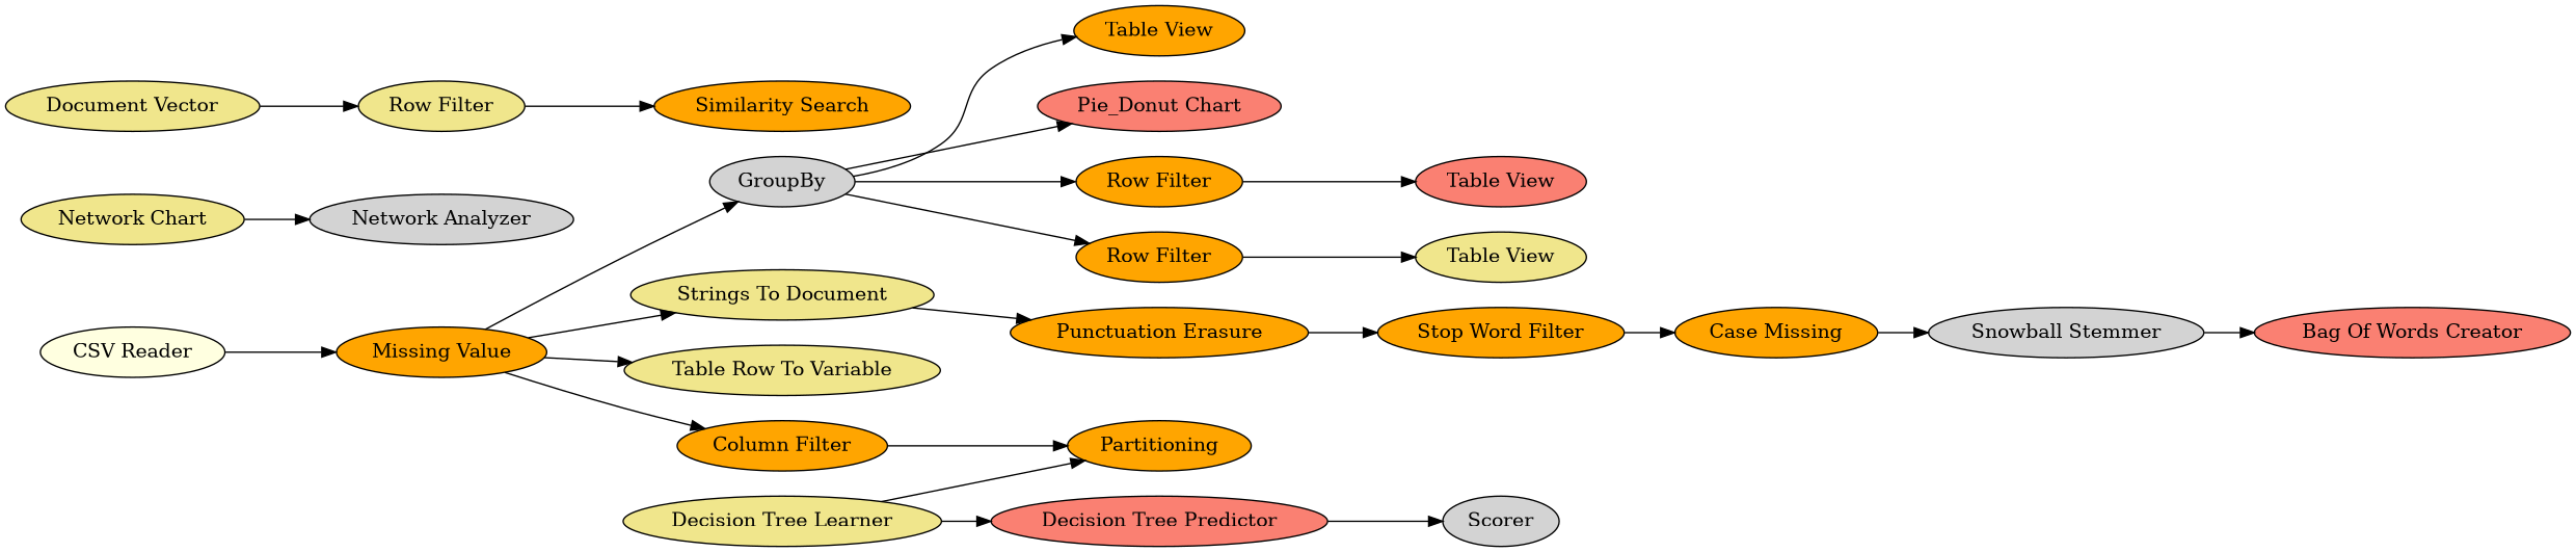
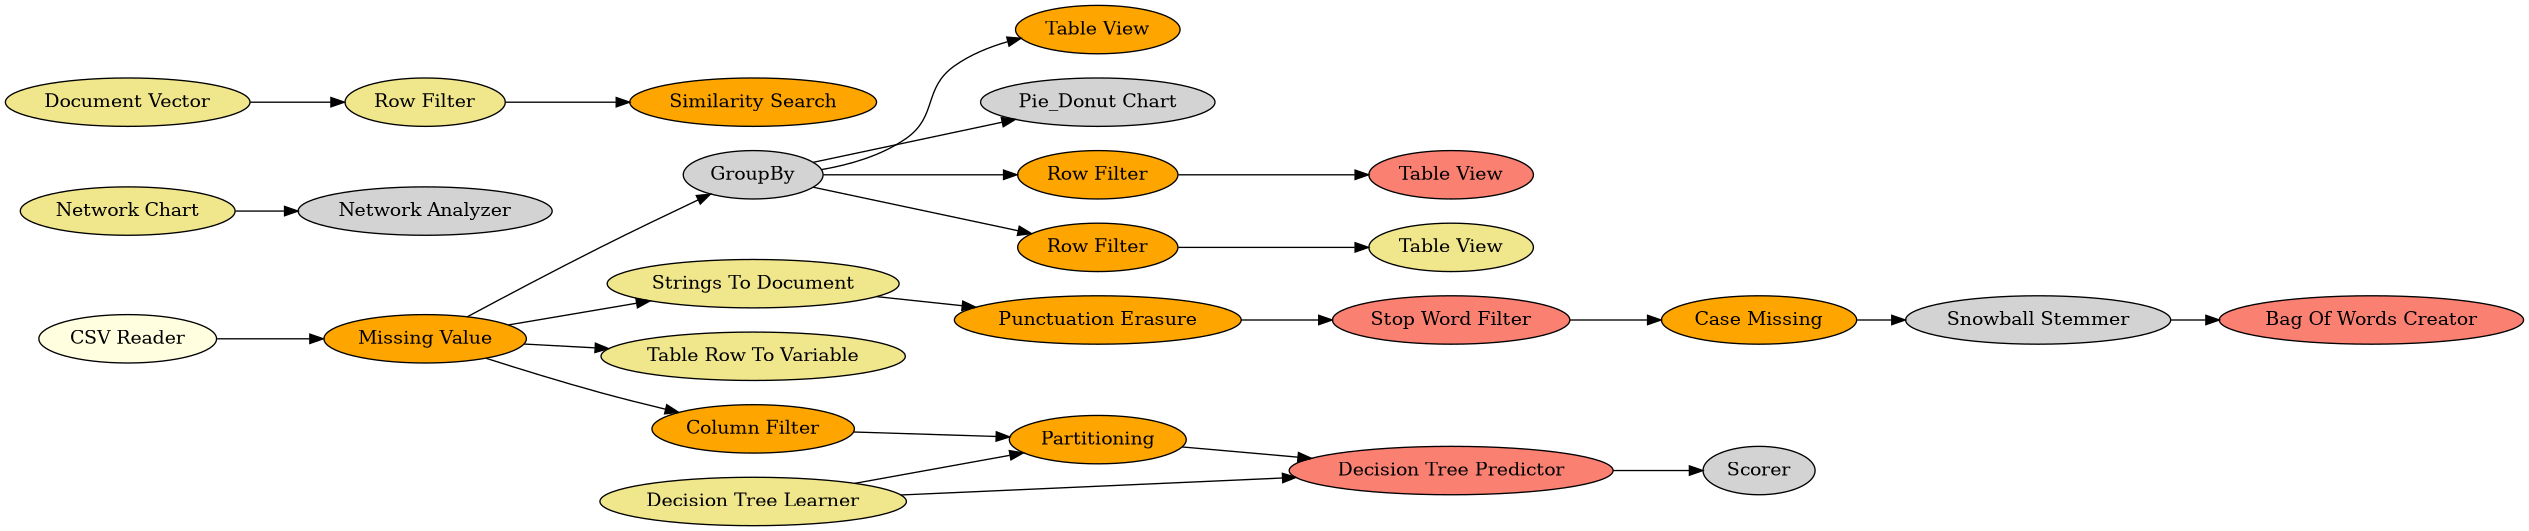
  digraph {
    rankdir=LR
    node [fillcolor=orange style=filled]
    n1 [fillcolor=lightyellow label="CSV Reader"]
    n2 [label="Missing Value"]
    n3 [fillcolor=lightgrey label=GroupBy]
    n4 [fillcolor=khaki label="Strings To Document"]
    n5 [fillcolor=khaki label="Table Row To Variable"]
    n6 [label="Column Filter"]
    n7 [label="Table View"]
-   n8 [fillcolor=salmon label="Pie_Donut Chart"]
+   n8 [fillcolor=lightgrey label="Pie_Donut Chart"]
    n9 [label="Row Filter"]
    n10 [label="Row Filter"]
    n11 [fillcolor=salmon label="Table View"]
    n12 [fillcolor=khaki label="Table View"]
    n13 [label="Punctuation Erasure"]
-   n14 [label="Stop Word Filter"]
+   n14 [fillcolor=salmon label="Stop Word Filter"]
    n15 [fillcolor=khaki label="Network Chart"]
    n16 [fillcolor=lightgrey label="Network Analyzer"]
    n17 [label=Partitioning]
    n18 [fillcolor=salmon label="Decision Tree Predictor"]
    n19 [fillcolor=khaki label="Decision Tree Learner"]
    n20 [fillcolor=lightgrey label=Scorer]
    n21 [fillcolor=salmon label="Bag Of Words Creator"]
    n22 [fillcolor=khaki label="Document Vector"]
    n23 [fillcolor=khaki label="Row Filter"]
    n24 [label="Similarity Search"]
    n25 [label="Case Missing"]
    n26 [fillcolor=lightgrey label="Snowball Stemmer"]
    n1 -> n2
    n2 -> n3
    n2 -> n4
    n2 -> n5
    n2 -> n6
    n3 -> n7
    n3 -> n8
    n3 -> n9
    n3 -> n10
    n4 -> n13
    n6 -> n17
    n9 -> n11
    n10 -> n12
    n13 -> n14
    n14 -> n25
    n15 -> n16
+   n17 -> n18
    n18 -> n20
    n19 -> n17
    n19 -> n18
    n22 -> n23
    n23 -> n24
    n25 -> n26
    n26 -> n21
  }
